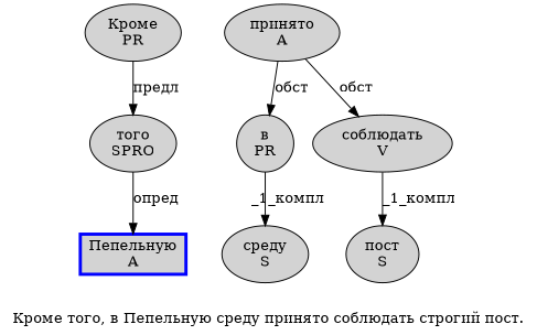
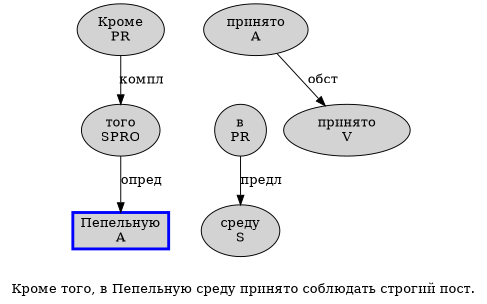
  digraph {
    label="Кроме того, в Пепельную среду принято соблюдать строгий пост."
    node [fillcolor=lightgray penwidth=1 shape=ellipse style=filled]
    n1 [label="Кроме\nPR"]
    n2 [label="того\nSPRO"]
    n3 [color=blue label="Пепельную\nA" penwidth=3 shape=box]
    n4 [label="в\nPR"]
    n5 [label="среду\nS"]
    n6 [label="принято\nA"]
-   n7 [label="соблюдать\nV"]
-   n8 [label="пост\nS"]
-   n1 -> n2 [label="предл"]
+   n7 [label="принято\nV"]
+   n1 -> n2 [label="компл"]
    n2 -> n3 [label="опред"]
-   n4 -> n5 [label="_1_компл"]
-   n6 -> n4 [label="обст"]
+   n4 -> n5 [label="предл"]
    n6 -> n7 [label="обст"]
-   n7 -> n8 [label="_1_компл"]
  }
